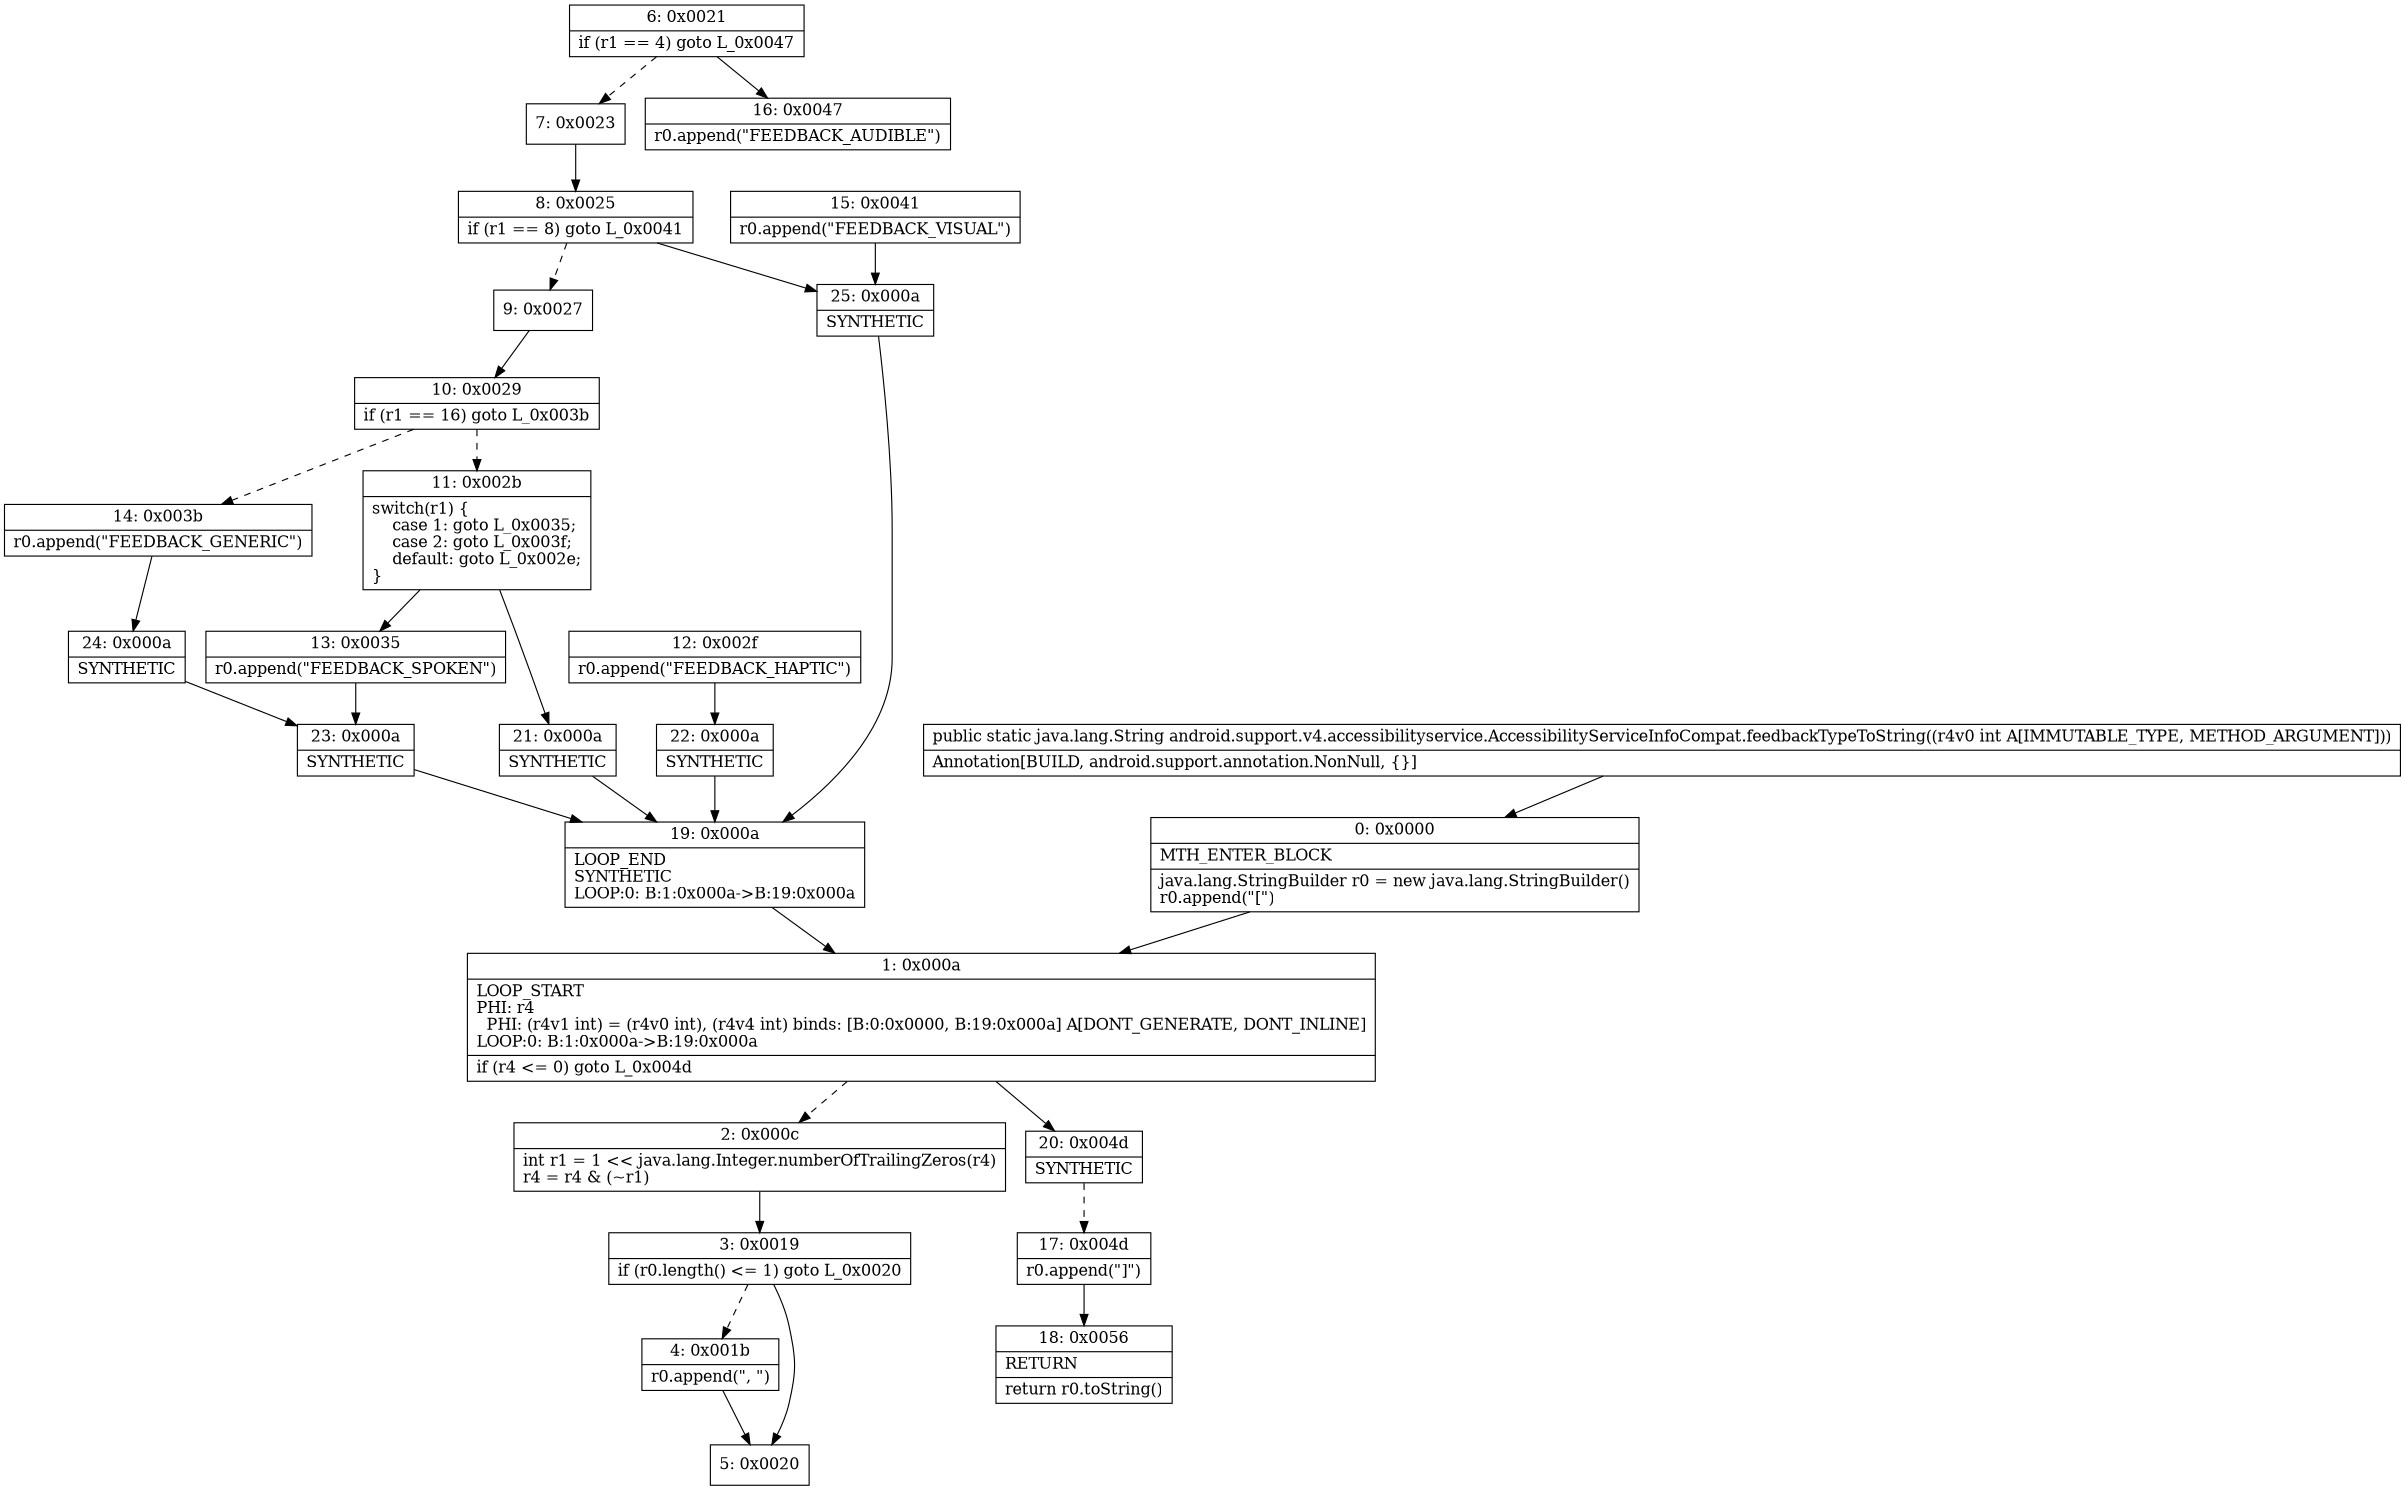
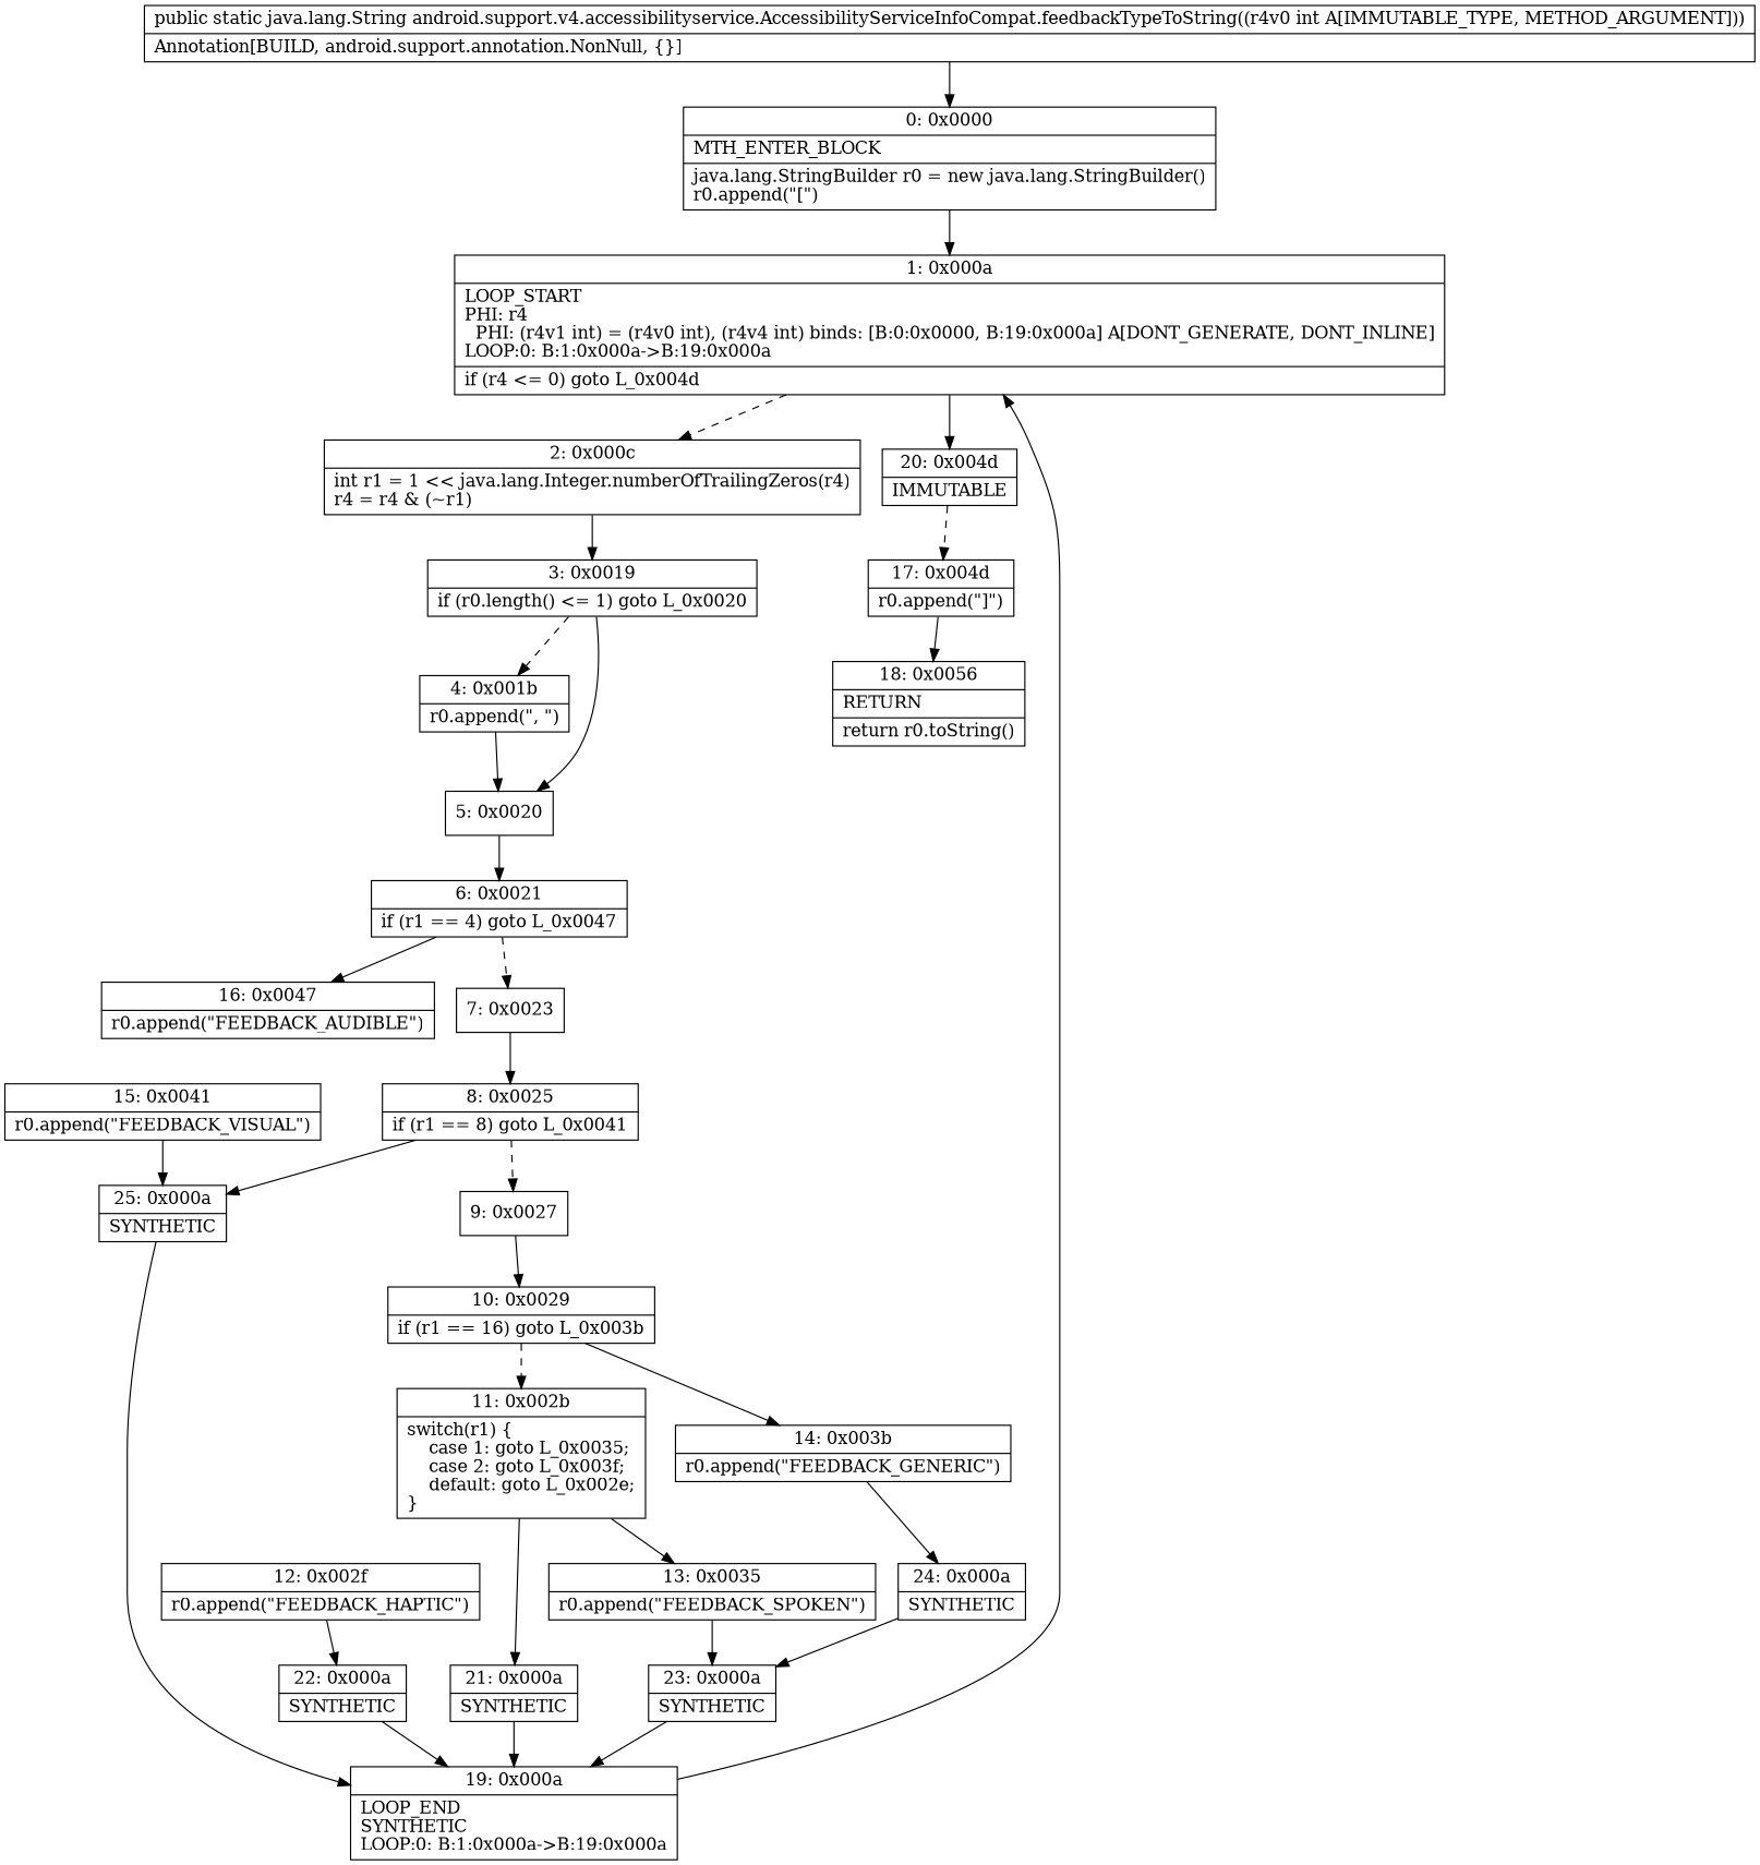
  digraph {
    node [shape=record]
    n1 [label="{0\:\ 0x0000|MTH_ENTER_BLOCK\l|java.lang.StringBuilder r0 = new java.lang.StringBuilder()\lr0.append(\"[\")\l}"]
    n2 [label="{1\:\ 0x000a|LOOP_START\lPHI: r4 \l  PHI: (r4v1 int) = (r4v0 int), (r4v4 int) binds: [B:0:0x0000, B:19:0x000a] A[DONT_GENERATE, DONT_INLINE]\lLOOP:0: B:1:0x000a\-\>B:19:0x000a\l|if (r4 \<= 0) goto L_0x004d\l}"]
    n3 [label="{2\:\ 0x000c|int r1 = 1 \<\< java.lang.Integer.numberOfTrailingZeros(r4)\lr4 = r4 & (~r1)\l}"]
-   n4 [label="{20\:\ 0x004d|SYNTHETIC\l}"]
+   n4 [label="{20\:\ 0x004d|IMMUTABLE\l}"]
    n5 [label="{3\:\ 0x0019|if (r0.length() \<= 1) goto L_0x0020\l}"]
    n6 [label="{17\:\ 0x004d|r0.append(\"]\")\l}"]
    n7 [label="{4\:\ 0x001b|r0.append(\", \")\l}"]
    n8 [label="{5\:\ 0x0020}"]
    n9 [label="{6\:\ 0x0021|if (r1 == 4) goto L_0x0047\l}"]
    n10 [label="{7\:\ 0x0023}"]
    n11 [label="{16\:\ 0x0047|r0.append(\"FEEDBACK_AUDIBLE\")\l}"]
    n12 [label="{8\:\ 0x0025|if (r1 == 8) goto L_0x0041\l}"]
    n13 [label="{9\:\ 0x0027}"]
    n14 [label="{25\:\ 0x000a|SYNTHETIC\l}"]
    n15 [label="{10\:\ 0x0029|if (r1 == 16) goto L_0x003b\l}"]
    n16 [label="{15\:\ 0x0041|r0.append(\"FEEDBACK_VISUAL\")\l}"]
    n17 [label="{11\:\ 0x002b|switch(r1) \{\l    case 1: goto L_0x0035;\l    case 2: goto L_0x003f;\l    default: goto L_0x002e;\l\}\l}"]
    n18 [label="{14\:\ 0x003b|r0.append(\"FEEDBACK_GENERIC\")\l}"]
    n19 [label="{13\:\ 0x0035|r0.append(\"FEEDBACK_SPOKEN\")\l}"]
    n20 [label="{21\:\ 0x000a|SYNTHETIC\l}"]
    n21 [label="{24\:\ 0x000a|SYNTHETIC\l}"]
    n22 [label="{12\:\ 0x002f|r0.append(\"FEEDBACK_HAPTIC\")\l}"]
    n23 [label="{22\:\ 0x000a|SYNTHETIC\l}"]
    n24 [label="{23\:\ 0x000a|SYNTHETIC\l}"]
    n25 [label="{19\:\ 0x000a|LOOP_END\lSYNTHETIC\lLOOP:0: B:1:0x000a\-\>B:19:0x000a\l}"]
    n26 [label="{18\:\ 0x0056|RETURN\l|return r0.toString()\l}"]
    n27 [label="{public static java.lang.String android.support.v4.accessibilityservice.AccessibilityServiceInfoCompat.feedbackTypeToString((r4v0 int A[IMMUTABLE_TYPE, METHOD_ARGUMENT]))  | Annotation[BUILD, android.support.annotation.NonNull, \{\}]\l}"]
    n1 -> n2
    n2 -> n3 [style=dashed]
    n2 -> n4
    n3 -> n5
    n4 -> n6 [style=dashed]
    n5 -> n7 [style=dashed]
    n5 -> n8
    n6 -> n26
    n7 -> n8
+   n8 -> n9
    n9 -> n10 [style=dashed]
    n9 -> n11
    n10 -> n12
    n12 -> n13 [style=dashed]
    n12 -> n14
    n13 -> n15
    n14 -> n25
    n15 -> n17 [style=dashed]
-   n15 -> n18 [style=dashed]
+   n15 -> n18
    n16 -> n14
    n17 -> n19
    n17 -> n20
    n18 -> n21
    n19 -> n24
    n20 -> n25
    n21 -> n24
    n22 -> n23
    n23 -> n25
    n24 -> n25
    n25 -> n2
    n27 -> n1
  }
